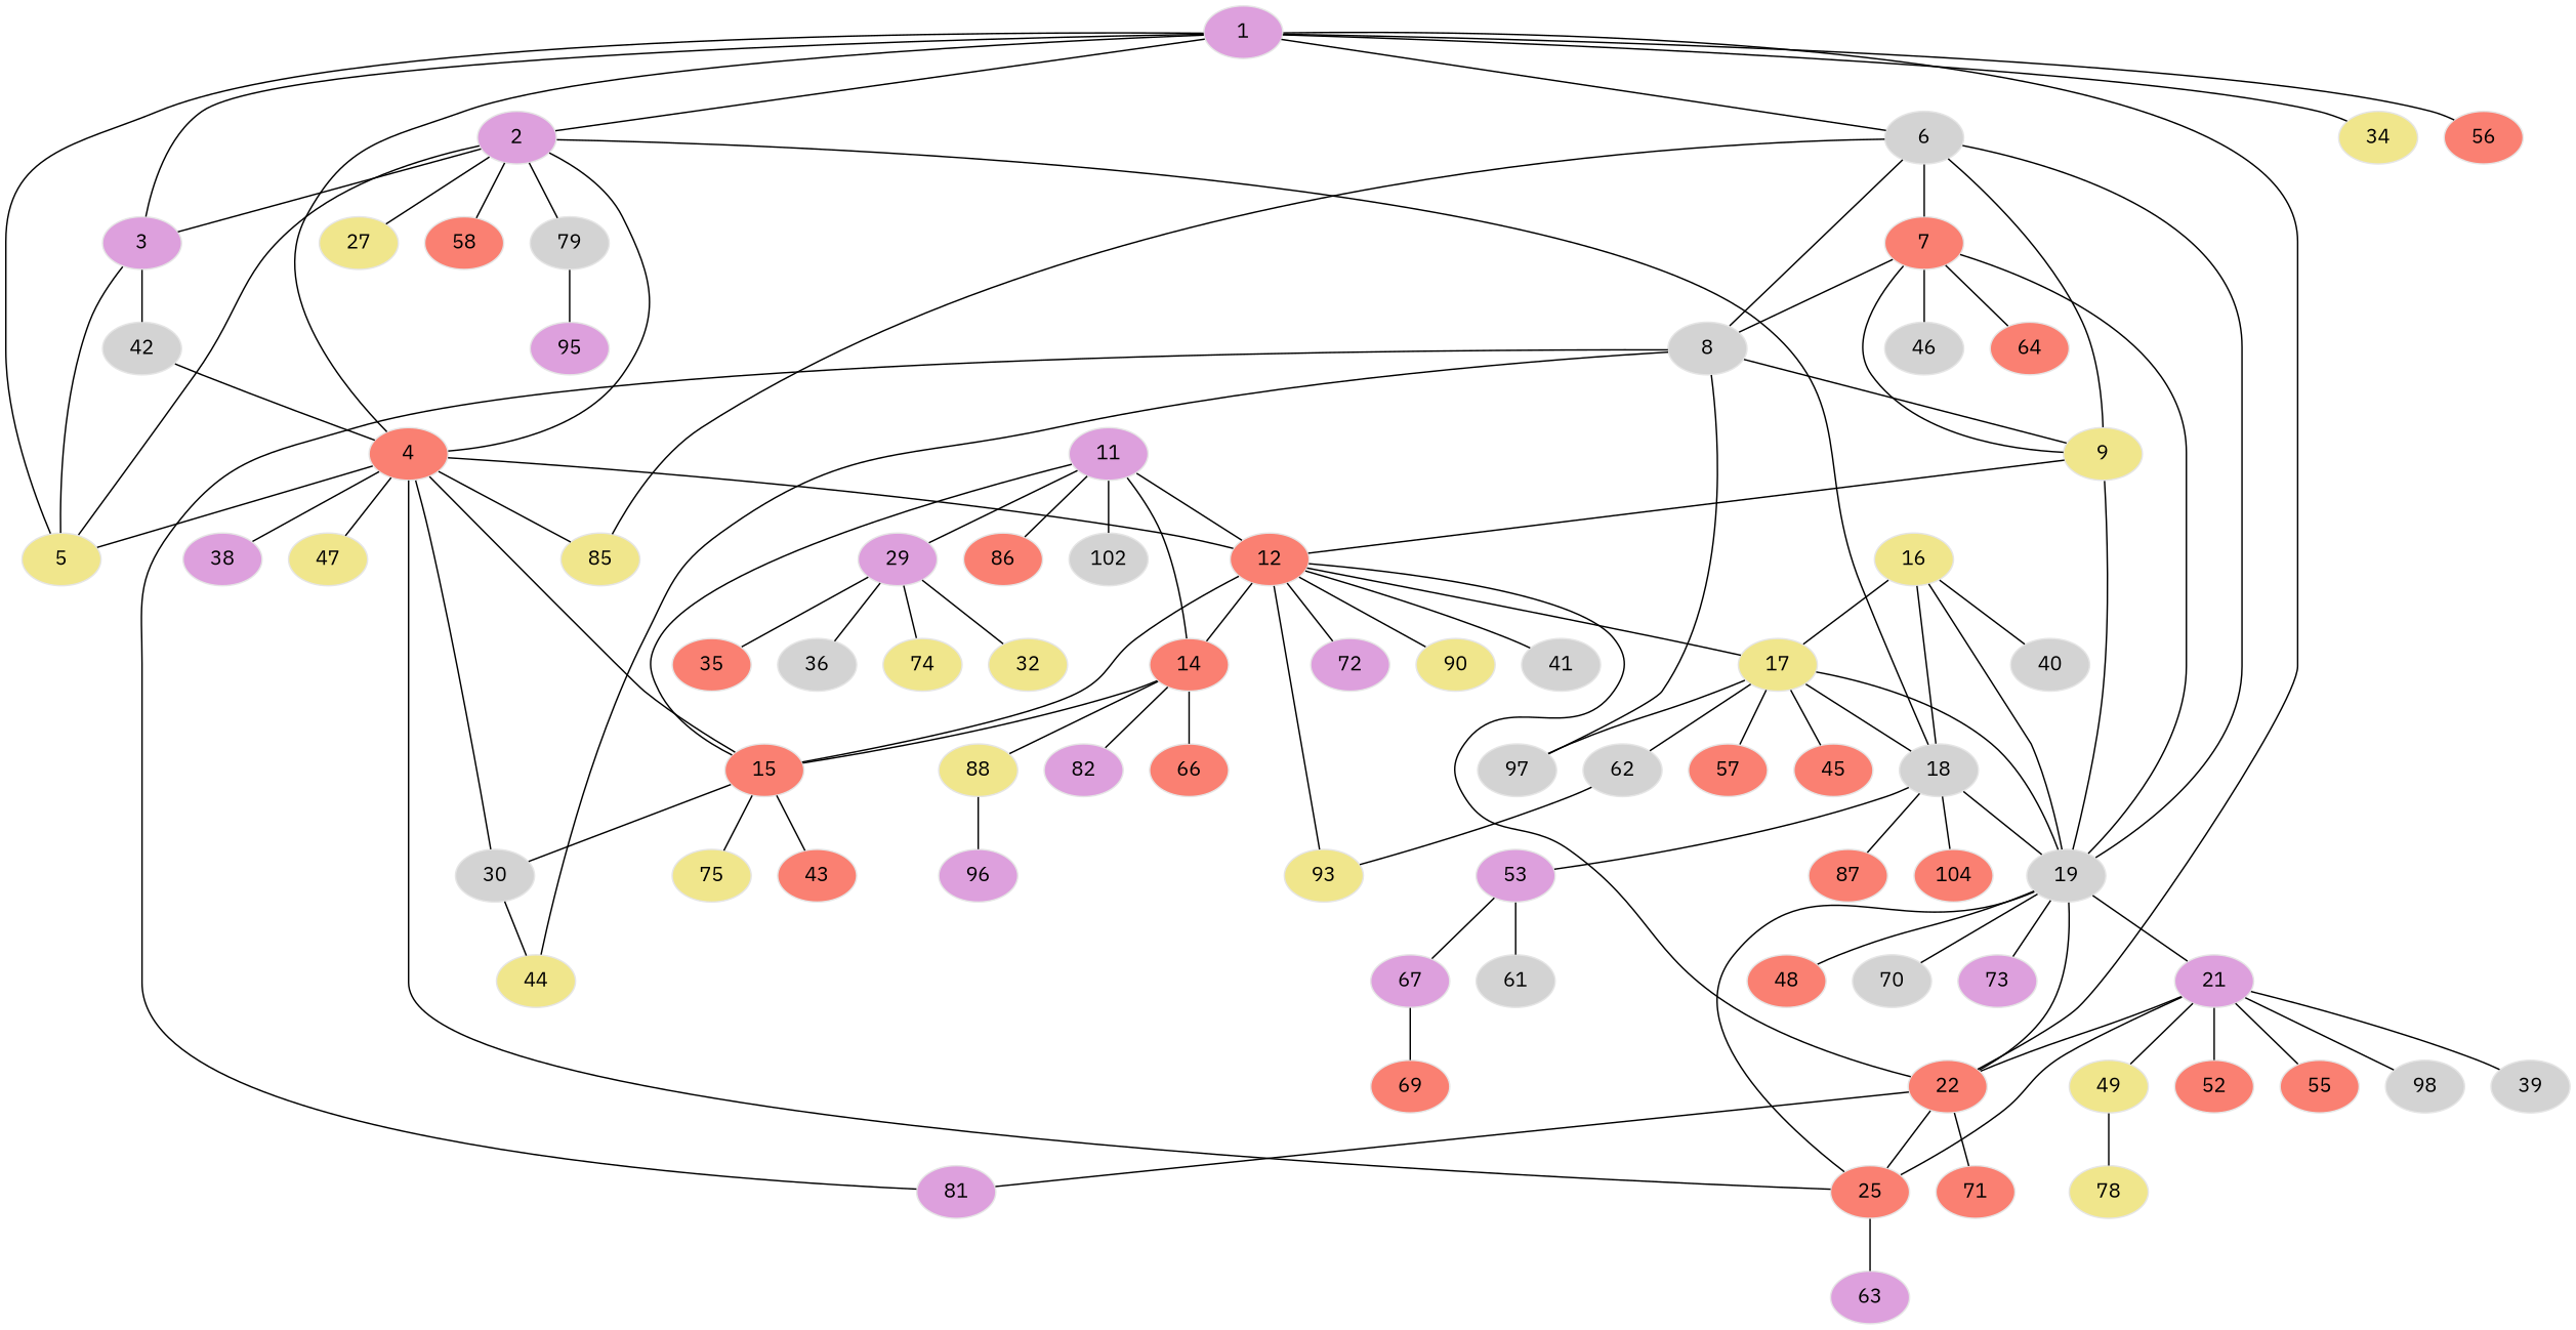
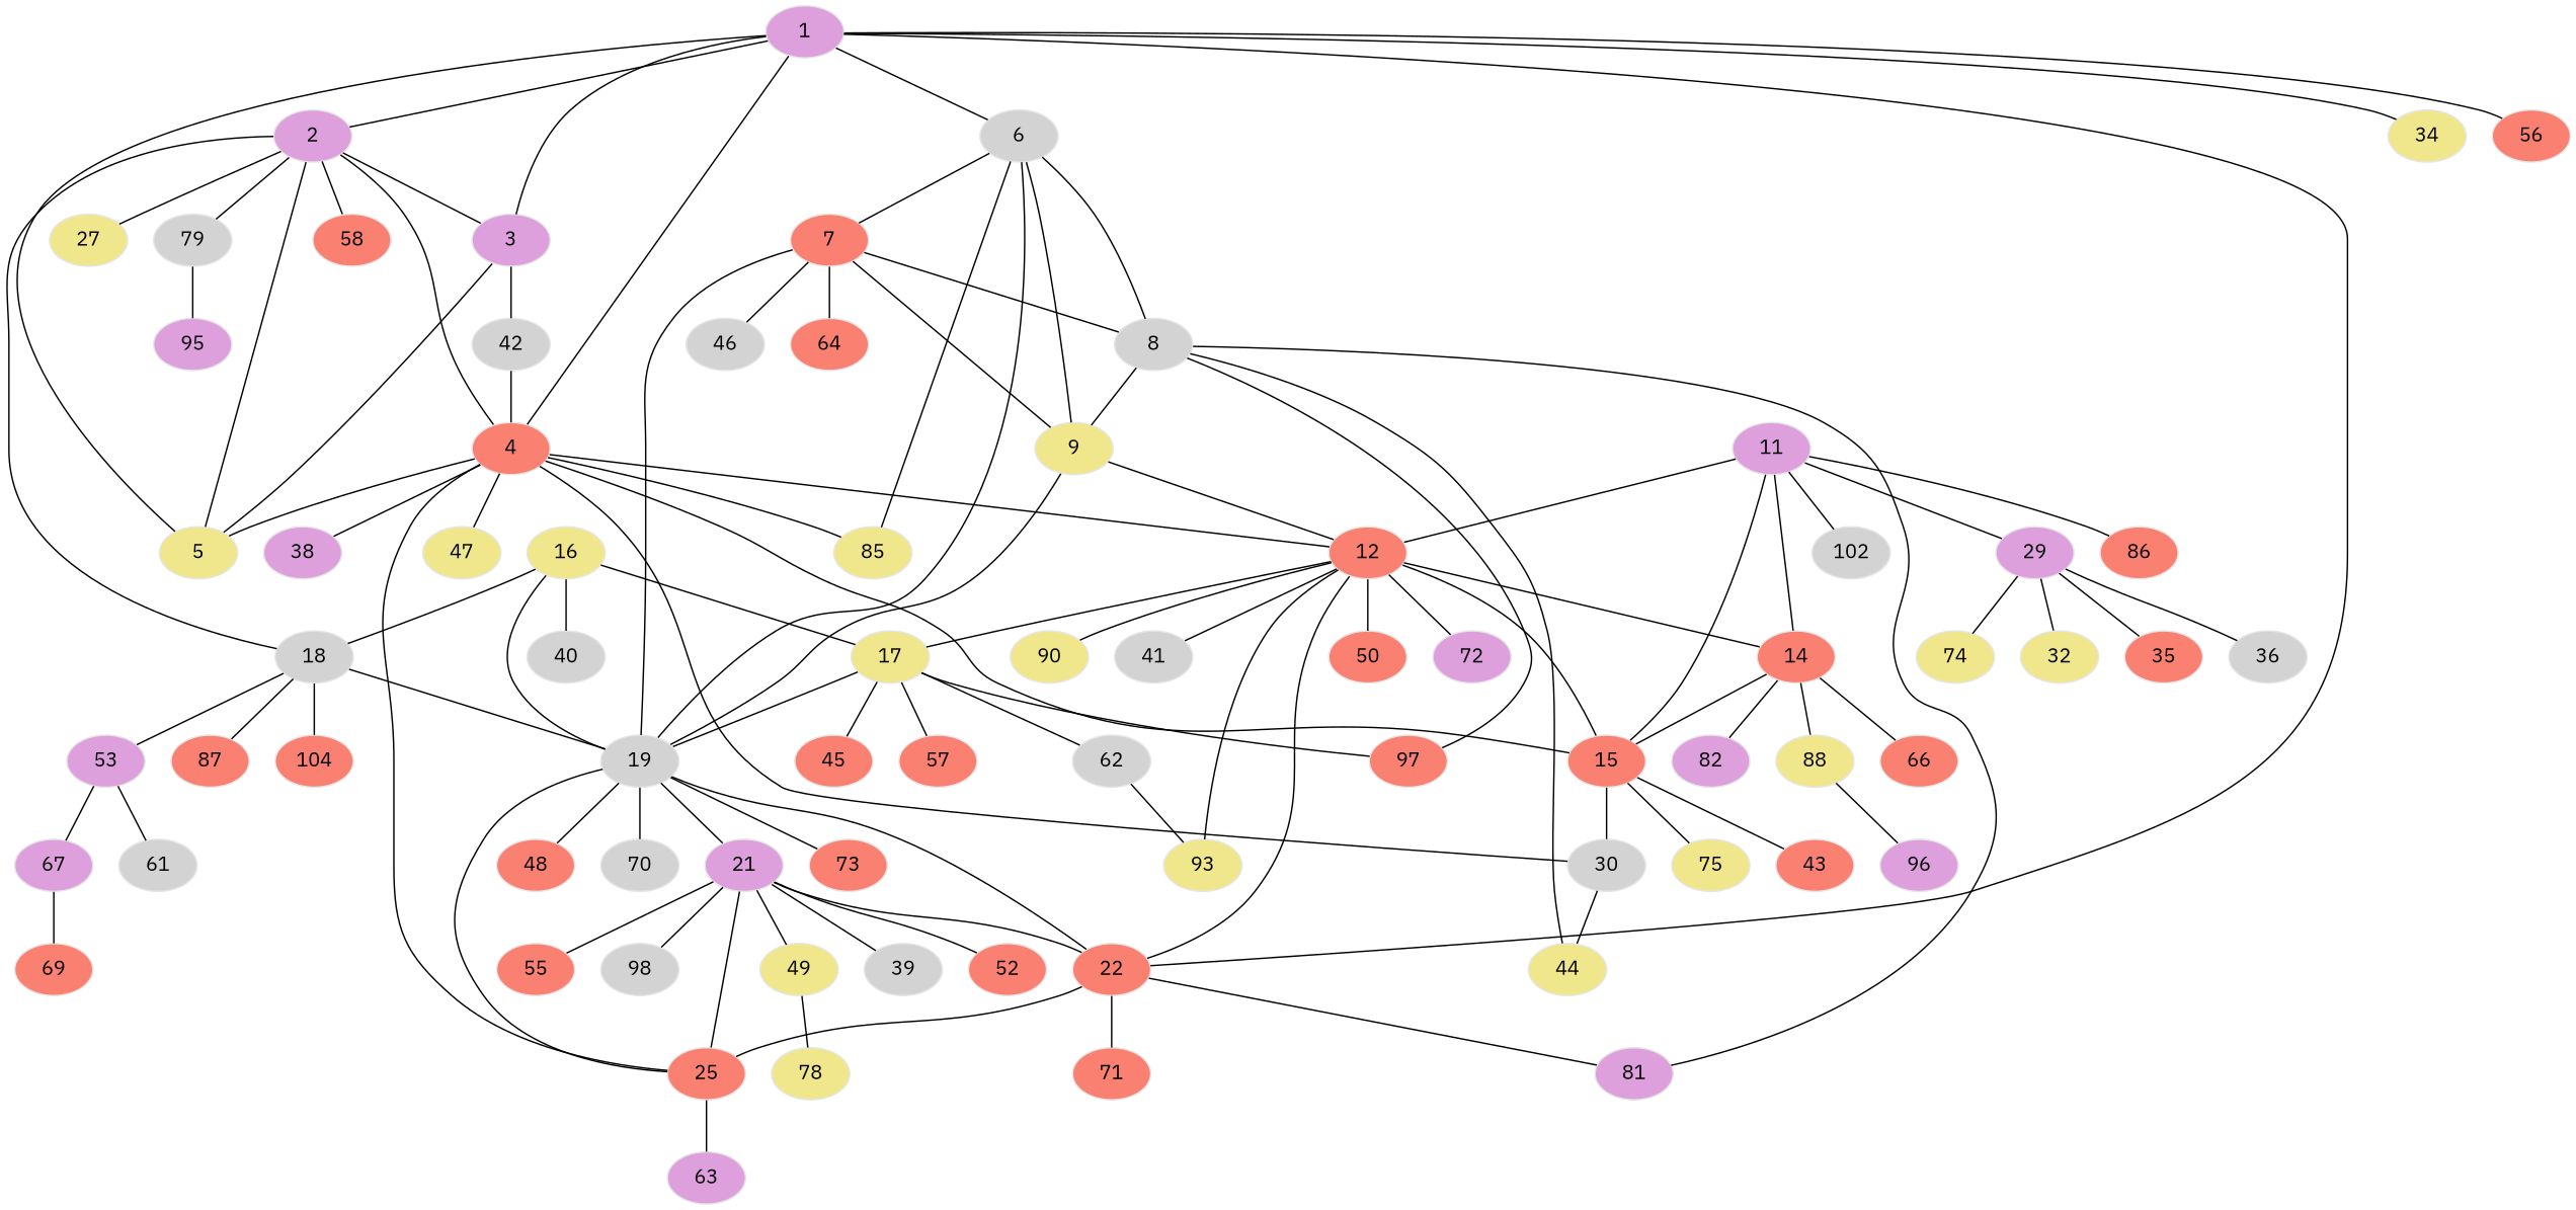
  graph {
    fontname="IBM Plex Sans"
    node [color=gray90 fillcolor=salmon fontname="IBM Plex Sans" style=filled]
    edge [fontname="IBM Plex Sans"]
    1 [fillcolor=plum super="+59"]
    2 [fillcolor=plum super="+83"]
    3 [fillcolor=plum super="+103"]
    4 [super="+94"]
    5 [fillcolor=khaki]
    6 [fillcolor=lightgrey super="+10"]
    22 [super="+31"]
    34 [fillcolor=khaki]
    56
    18 [fillcolor=lightgrey super="+20"]
    27 [fillcolor=khaki]
    58
    79 [fillcolor=lightgrey super="+92"]
    42 [fillcolor=lightgrey]
    12 [super="+13"]
    15 [super="+28"]
    25 [super="+80"]
    30 [fillcolor=lightgrey]
    38 [fillcolor=plum]
    47 [fillcolor=khaki]
    85 [fillcolor=khaki]
    7 [super="+54"]
    8 [fillcolor=lightgrey super="+60"]
    9 [fillcolor=khaki super="+77"]
    19 [fillcolor=lightgrey super="+24"]
    81 [fillcolor=plum]
    71
    104
    53 [fillcolor=plum super="+76"]
    87
    95 [fillcolor=plum]
    14 [super="+65"]
    17 [fillcolor=khaki super="+51"]
    41 [fillcolor=lightgrey]
+   50
    72 [fillcolor=plum super="+89"]
    90 [fillcolor=khaki]
    93 [fillcolor=khaki super="+101"]
    43
    75 [fillcolor=khaki]
    63 [fillcolor=plum]
    44 [fillcolor=khaki]
    46 [fillcolor=lightgrey]
    64
-   97 [fillcolor=lightgrey]
+   97
    21 [fillcolor=plum super="+23"]
    48 [super="+91"]
    70 [fillcolor=lightgrey]
-   73 [fillcolor=plum]
+   73
    11 [fillcolor=plum super="+26"]
    29 [fillcolor=plum super="+99"]
    86
    102 [fillcolor=lightgrey]
    66
    82 [fillcolor=plum]
    88 [fillcolor=khaki]
    32 [fillcolor=khaki super="+33"]
    35
    36 [fillcolor=lightgrey super="+37"]
    74 [fillcolor=khaki]
    45
    57
    62 [fillcolor=lightgrey]
    96 [fillcolor=plum]
    16 [fillcolor=khaki super="+84"]
    40 [fillcolor=lightgrey]
    61 [fillcolor=lightgrey]
    67 [fillcolor=plum super="+68"]
    39 [fillcolor=lightgrey]
    49 [fillcolor=khaki super="+100"]
    52
    55
    98 [fillcolor=lightgrey]
    78 [fillcolor=khaki]
    69
    1 -- 2
    1 -- 3
    1 -- 4
    1 -- 5
    1 -- 6
    1 -- 22
    1 -- 34
    1 -- 56
    2 -- 3
    2 -- 4
    2 -- 5
    2 -- 18
    2 -- 27
    2 -- 58
    2 -- 79
    3 -- 5
    3 -- 42
    4 -- 5
    4 -- 12
    4 -- 15
    4 -- 25
    4 -- 30
    4 -- 38
    4 -- 47
    4 -- 85
    6 -- 85
    6 -- 7 [weight=2]
    6 -- 8 [weight=2]
    6 -- 9 [weight=2]
    6 -- 19
    22 -- 25
    22 -- 81
    22 -- 71
    18 -- 19 [weight=2]
    18 -- 104
    18 -- 53
    18 -- 87
    79 -- 95
    42 -- 4
    12 -- 22
    12 -- 15 [weight=2]
    12 -- 14 [weight=2]
    12 -- 17
    12 -- 41
+   12 -- 50
    12 -- 72
    12 -- 90
    12 -- 93
    15 -- 30
    15 -- 43
    15 -- 75
    25 -- 63
    30 -- 44
    7 -- 8
    7 -- 9
    7 -- 19
    7 -- 46
    7 -- 64
    8 -- 9
    8 -- 81
    8 -- 44
    8 -- 97
    9 -- 12
    9 -- 19
    19 -- 22
    19 -- 25
    19 -- 21 [weight=2]
    19 -- 48
    19 -- 70
    19 -- 73
    53 -- 61
    53 -- 67
    14 -- 15
    14 -- 66
    14 -- 82
    14 -- 88
-   17 -- 18 [weight=2]
    17 -- 19
    17 -- 97
    17 -- 45
    17 -- 57
    17 -- 62
    21 -- 22 [weight=2]
    21 -- 25 [weight=2]
    21 -- 39
    21 -- 49
    21 -- 52
    21 -- 55
    21 -- 98
    11 -- 12 [weight=2]
    11 -- 15
    11 -- 14
    11 -- 29
    11 -- 86
    11 -- 102
    29 -- 32
    29 -- 35
    29 -- 36
    29 -- 74
    88 -- 96
    62 -- 93
    16 -- 18 [weight=2]
    16 -- 19
    16 -- 17
    16 -- 40
    67 -- 69
    49 -- 78
  }
